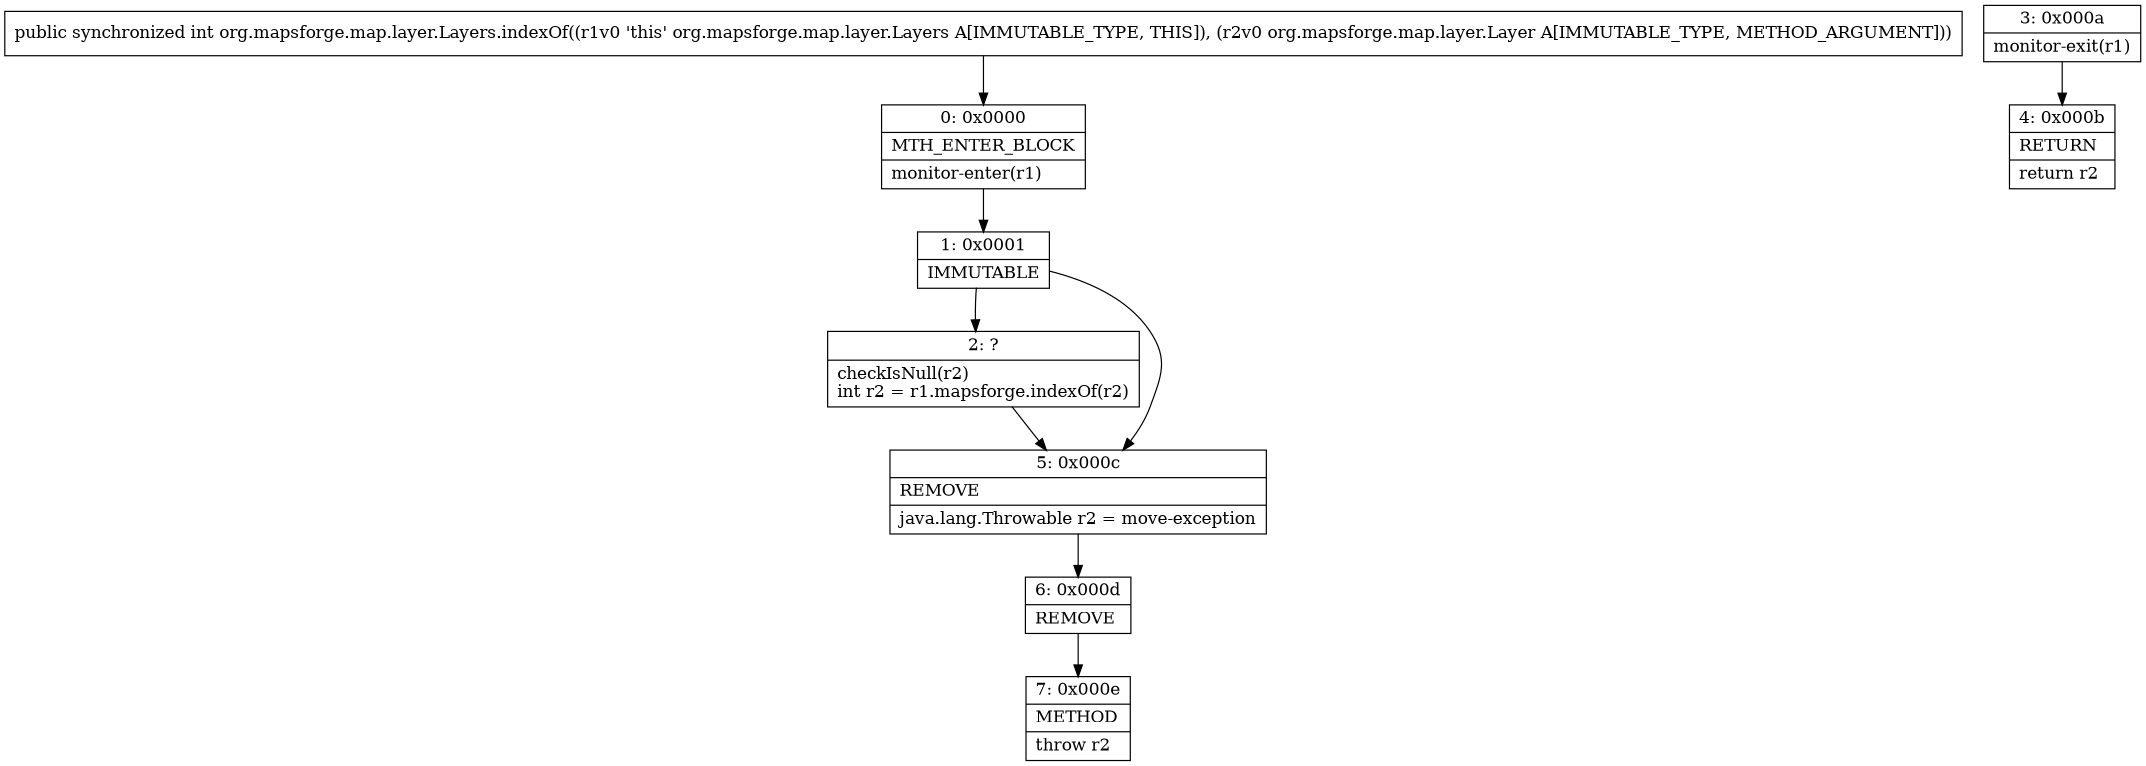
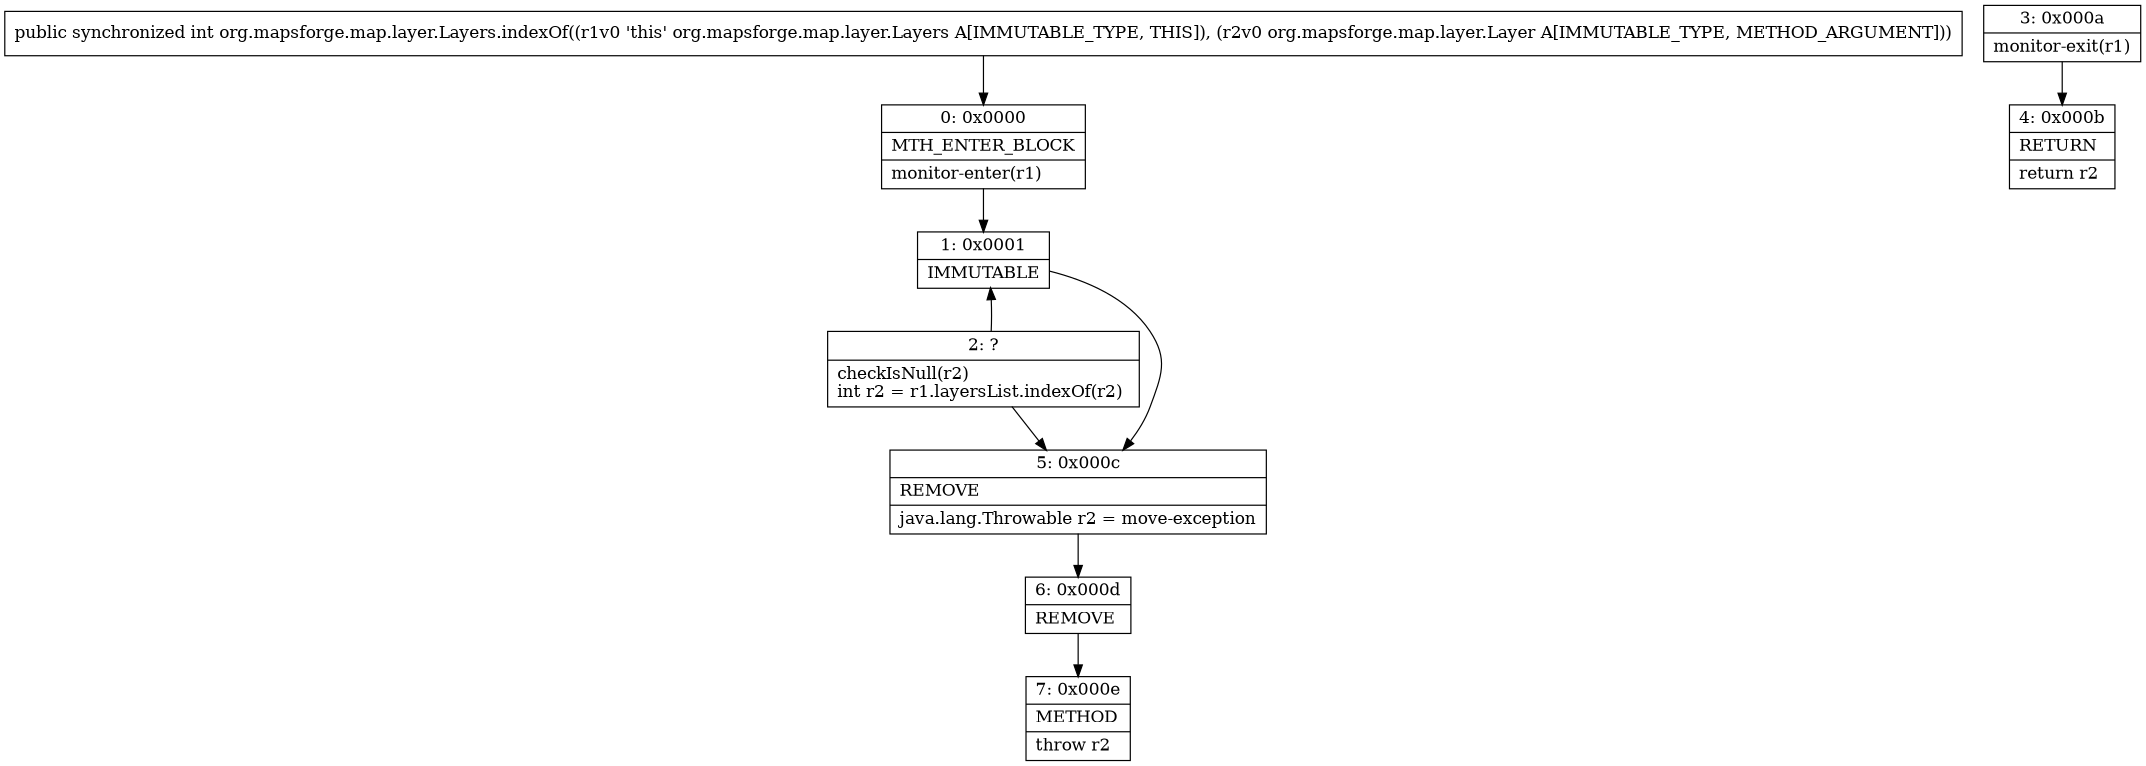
  digraph {
    node [shape=record]
    n1 [label="{0\:\ 0x0000|MTH_ENTER_BLOCK\l|monitor\-enter(r1)\l}"]
    n2 [label="{1\:\ 0x0001|IMMUTABLE\l}"]
-   n3 [label="{2\:\ ?|checkIsNull(r2)\lint r2 = r1.mapsforge.indexOf(r2)\l}"]
+   n3 [label="{2\:\ ?|checkIsNull(r2)\lint r2 = r1.layersList.indexOf(r2)\l}"]
    n4 [label="{5\:\ 0x000c|REMOVE\l|java.lang.Throwable r2 = move\-exception\l}"]
    n5 [label="{6\:\ 0x000d|REMOVE\l}"]
    n6 [label="{3\:\ 0x000a|monitor\-exit(r1)\l}"]
    n7 [label="{4\:\ 0x000b|RETURN\l|return r2\l}"]
    n8 [label="{7\:\ 0x000e|METHOD\l|throw r2\l}"]
    n9 [label="{public synchronized int org.mapsforge.map.layer.Layers.indexOf((r1v0 'this' org.mapsforge.map.layer.Layers A[IMMUTABLE_TYPE, THIS]), (r2v0 org.mapsforge.map.layer.Layer A[IMMUTABLE_TYPE, METHOD_ARGUMENT])) }"]
    n1 -> n2
-   n2 -> n3
+   n3 -> n2
    n2 -> n4
    n3 -> n4
    n4 -> n5
    n5 -> n8
    n6 -> n7
    n9 -> n1
  }
